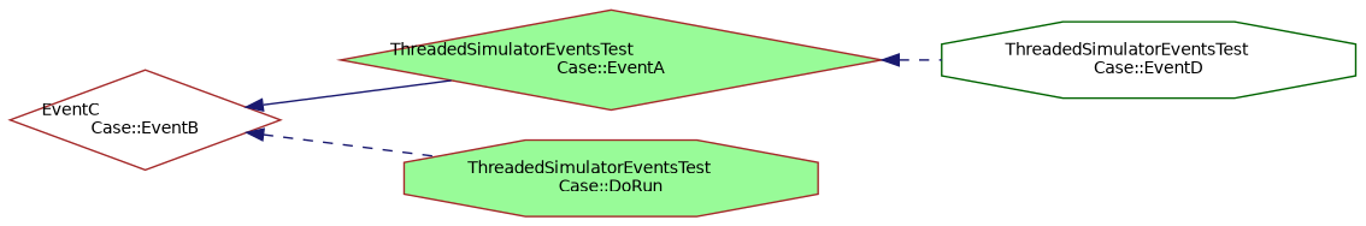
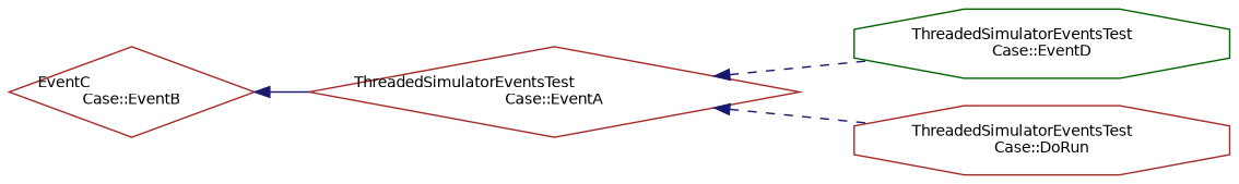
  digraph {
    fontname="DejaVu Sans"
    rankdir=LR
    node [color=brown fillcolor=white fontname="DejaVu Sans" fontsize=10 shape=diamond style=filled]
    edge [color=midnightblue dir=back fontname="DejaVu Sans" fontsize=10 labelfontname=Helvetica labelfontsize=10 style=dashed]
    n1 [fontcolor=black height=0.2 label="EventC\lCase::EventB" width=0.4]
-   n2 [fillcolor=palegreen height=0.2 label="ThreadedSimulatorEventsTest\lCase::EventA" width=0.4]
+   n2 [height=0.2 label="ThreadedSimulatorEventsTest\lCase::EventA" width=0.4]
    n3 [color=darkgreen height=0.2 label="ThreadedSimulatorEventsTest\lCase::EventD" shape=octagon width=0.4]
-   n4 [fillcolor=palegreen height=0.2 label="ThreadedSimulatorEventsTest\lCase::DoRun" shape=octagon width=0.4]
+   n4 [height=0.2 label="ThreadedSimulatorEventsTest\lCase::DoRun" shape=octagon width=0.4]
    n1 -> n2 [style=solid]
    n2 -> n3
-   n1 -> n4
+   n2 -> n4
  }
